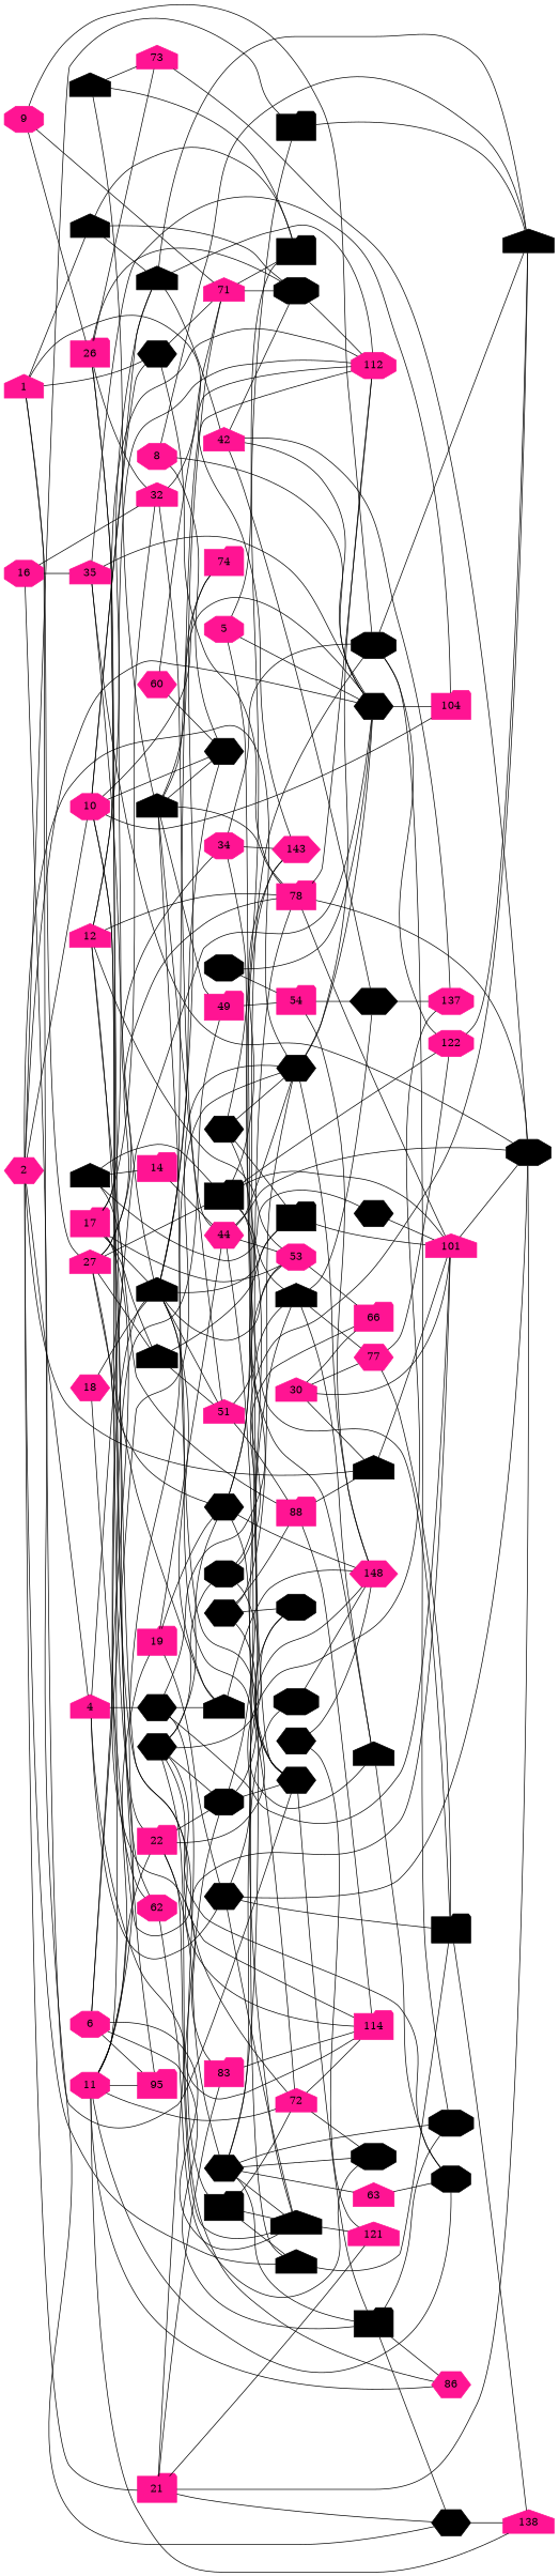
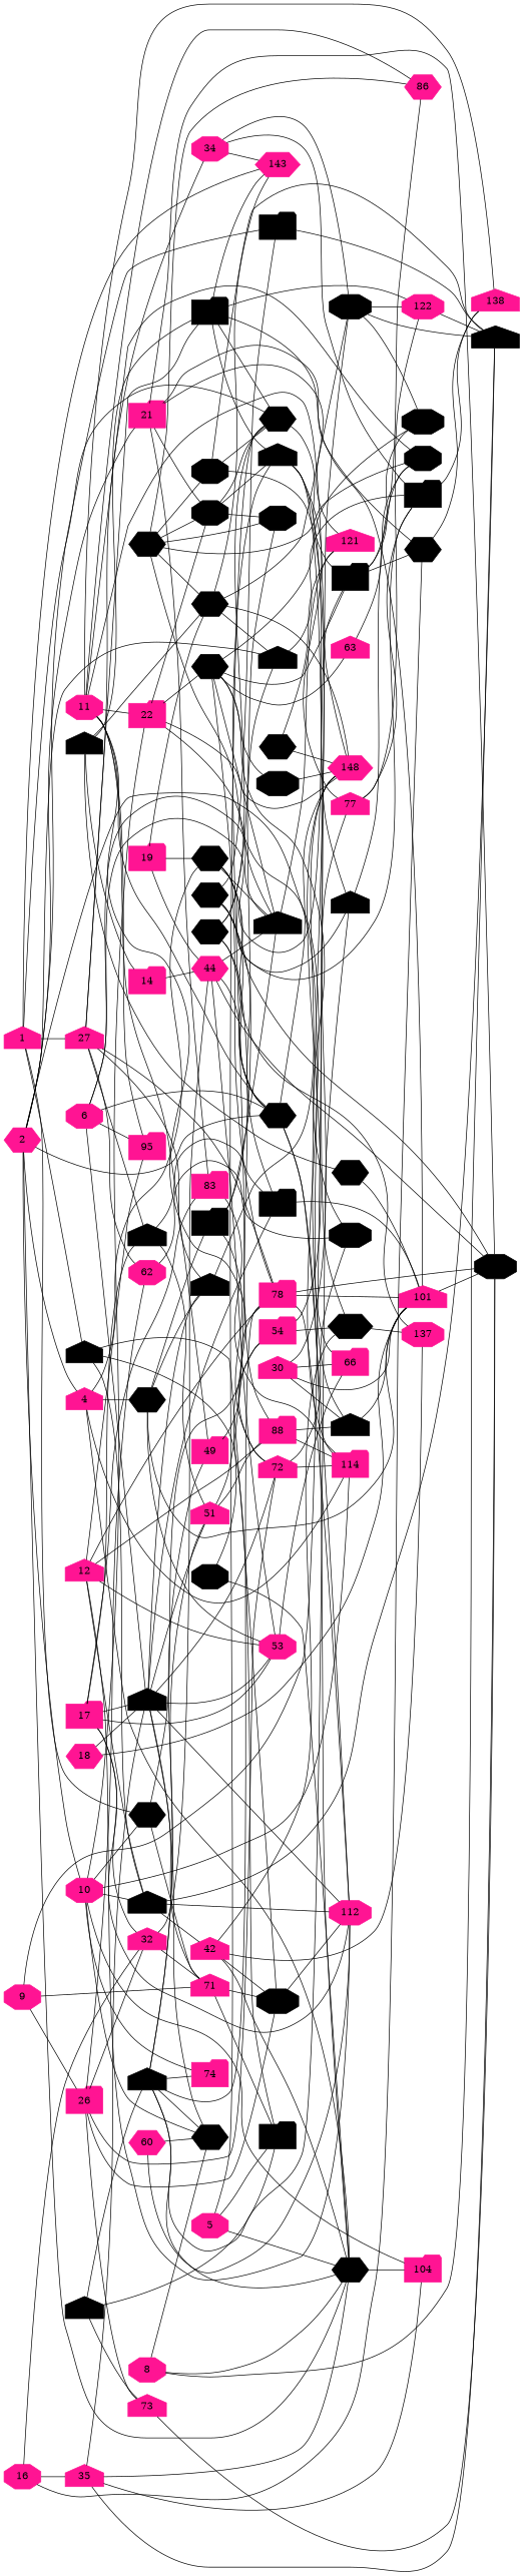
  graph {
    rankdir=LR
    node [color=deeppink shape=house style=filled]
    1 [super="+132"]
    7 [color=black]
    27 [super="+38"]
    31 [color=black shape=hexagon]
    76 [color=black shape=hexagon super="+116"]
    143 [shape=hexagon]
    130 [color=black shape=folder]
    15 [color=black super="+91"]
    107 [color=black shape=octagon super="+144"]
    37 [color=black shape=folder super="+68"]
    78 [shape=folder super="+105"]
    47 [color=black super="+141"]
    62 [shape=octagon]
    34 [shape=octagon super="+106"]
    65 [color=black super="+81"]
    71 [super="+129"]
    79 [color=black shape=folder]
    2 [shape=hexagon super="+147"]
    4 [super="+50"]
    10 [shape=octagon super="+40"]
    21 [shape=folder super="+140"]
    46 [color=black shape=hexagon super="+125"]
    67 [color=black]
    97 [color=black]
    98 [color=black shape=hexagon super="+115"]
    103 [color=black shape=folder]
    29 [color=black shape=hexagon]
    82 [color=black shape=hexagon super="+135"]
    114 [shape=folder super="+136"]
    92 [color=black shape=hexagon super="+118"]
    22 [shape=folder]
    74 [shape=folder]
    104 [shape=folder]
    80 [color=black shape=hexagon]
    83 [shape=folder]
    25 [color=black shape=octagon super="+75"]
    121
    134 [color=black shape=octagon super="+139"]
    112 [shape=octagon super="+133"]
    148 [shape=hexagon]
    123 [color=black shape=folder]
    101 [super="+120"]
    128 [color=black]
    3 [color=black]
    14 [shape=folder]
    52 [color=black shape=hexagon super="+131"]
    93 [color=black shape=hexagon]
    44 [shape=hexagon super="+117"]
    70 [color=black]
    122 [shape=octagon]
    102 [color=black shape=octagon]
    53 [shape=octagon super="+61"]
    57 [color=black shape=folder super="+59"]
    113 [color=black]
    137 [shape=octagon]
    5 [shape=octagon super="+13"]
    6 [shape=octagon super="+142"]
    48 [color=black super="+90"]
    95 [shape=folder]
    72 [super="+99"]
    51 [super="+89"]
    69 [color=black shape=folder]
    86 [shape=hexagon]
    108 [color=black shape=octagon]
    42
    8 [shape=octagon super="+33"]
    9 [shape=octagon super="+85"]
    26 [shape=folder super="+58"]
    32
    73
    56 [color=black shape=hexagon super="+111"]
    11 [shape=octagon super="+28"]
    19 [shape=folder]
    49 [shape=folder]
    94 [color=black shape=octagon super="+149"]
    138
    54 [shape=folder]
    124 [color=black shape=hexagon super="+145"]
    109 [color=black shape=octagon]
    12
    88 [shape=folder]
    66 [shape=folder]
    16 [shape=octagon]
    35 [super="+64"]
    17 [shape=folder super="+127"]
    18 [shape=hexagon]
    20 [color=black shape=hexagon super="+45"]
    24 [color=black shape=octagon]
    84 [color=black shape=octagon super="+96"]
    63
    126 [color=black shape=octagon]
    23 [color=black shape=octagon]
-   77 [shape=hexagon]
+   77
    87 [color=black]
    30 [super="+100"]
    36 [color=black shape=hexagon super="+119"]
    41 [color=black super="+110"]
    39 [color=black]
    43 [color=black shape=hexagon super="+146"]
    55 [color=black shape=hexagon]
    60 [shape=hexagon]
    1 -- 7
    1 -- 27
    1 -- 31
    1 -- 76
    1 -- 143
    7 -- 130
    7 -- 15
    7 -- 107
    27 -- 37 [weight=2]
    27 -- 78
    27 -- 47
    27 -- 62
    27 -- 34
    27 -- 65
    31 -- 78
    31 -- 71
    76 -- 79
    15 -- 112
    15 -- 128
    15 -- 42
    107 -- 112
    37 -- 76
    37 -- 143
    37 -- 101
    37 -- 70
    37 -- 122
    78 -- 134
    78 -- 112
    78 -- 101
    47 -- 51
    47 -- 69
    62 -- 109
    34 -- 143
    34 -- 123
    34 -- 102
    65 -- 148
    71 -- 130
    71 -- 107
    79 -- 80
    79 -- 86
    79 -- 108
    2 -- 4
    2 -- 10
    2 -- 21
    2 -- 46
    2 -- 67
    2 -- 97
    2 -- 98
    2 -- 103
    4 -- 98
    4 -- 29
    4 -- 82
    4 -- 114
    10 -- 31
    10 -- 15
    10 -- 114
    10 -- 92
    10 -- 22
    10 -- 74
    10 -- 104
    21 -- 80
    21 -- 83
    21 -- 25
    21 -- 121
    21 -- 134
    46 -- 98
    46 -- 112
    46 -- 148
    67 -- 123
    97 -- 101
    98 -- 104
    103 -- 128
    29 -- 65
    29 -- 101
    29 -- 53
    29 -- 57
    82 -- 134
    82 -- 123
    82 -- 113
    82 -- 137
    22 -- 25
    22 -- 148
    22 -- 113
    22 -- 56
    80 -- 138
    83 -- 114
    25 -- 76
    25 -- 70
    25 -- 84 [weight=2]
    123 -- 138
    101 -- 134
    3 -- 37
    3 -- 14
    3 -- 52
    3 -- 93
    14 -- 44
    52 -- 143
    52 -- 67
    52 -- 148
    52 -- 102
    93 -- 101
    44 -- 46
    44 -- 134
    44 -- 53
    44 -- 113
    70 -- 124
    70 -- 77
    70 -- 87
    122 -- 128
    102 -- 128
    102 -- 122
    102 -- 108
    53 -- 66
    57 -- 67
    57 -- 113
    57 -- 72
    113 -- 121
    5 -- 76
    5 -- 130
    5 -- 98
    6 -- 79
    6 -- 46
    6 -- 113
    6 -- 48
    6 -- 95
    48 -- 65 [weight=2]
    48 -- 71
    48 -- 92
    48 -- 112
    48 -- 53
    48 -- 72
    48 -- 51
    48 -- 69
    72 -- 114
    72 -- 109
    51 -- 70
    51 -- 88
    69 -- 101
    42 -- 107
    42 -- 98
    42 -- 137
    42 -- 124
    8 -- 98
    8 -- 92
    8 -- 128
    9 -- 71
    9 -- 102
    9 -- 26
    26 -- 107
    26 -- 62
    26 -- 72
    26 -- 32
    26 -- 73
    32 -- 71
    32 -- 44
    73 -- 134
    56 -- 78
    56 -- 79
    56 -- 113
    56 -- 108
    56 -- 109
    56 -- 63
    56 -- 126
    11 -- 46
    11 -- 22
    11 -- 95
    11 -- 72
    11 -- 86
-   11 -- 19
+   11 -- 148
    11 -- 49
    11 -- 94
    11 -- 138
    19 -- 82
    19 -- 52
    19 -- 44
    49 -- 54
    54 -- 148
    54 -- 124
    124 -- 137
    12 -- 15
    12 -- 78
    12 -- 112
    12 -- 53
    12 -- 95
    12 -- 88
    88 -- 97
    88 -- 114
    16 -- 80
    16 -- 32
    16 -- 35
    35 -- 98
    35 -- 104
    35 -- 134
    35 -- 48
    17 -- 47
    17 -- 83
    17 -- 112
    17 -- 53
    17 -- 48
    17 -- 32
    18 -- 101
    18 -- 48
    20 -- 114
    20 -- 25
    20 -- 52
    20 -- 86
    20 -- 94
    20 -- 24
    20 -- 84
    24 -- 76
    24 -- 128
    24 -- 66
    63 -- 94
    126 -- 148
    23 -- 98
    23 -- 54
    77 -- 123
    77 -- 122
    87 -- 94
    30 -- 97
    30 -- 101
    30 -- 66
    30 -- 77
    36 -- 76
    36 -- 46
    36 -- 88
    36 -- 84
    41 -- 78
    41 -- 98
    41 -- 92
    41 -- 74
    41 -- 51
    41 -- 49
    41 -- 87
    39 -- 130
    39 -- 73
    39 -- 41
    43 -- 46
    43 -- 103
    43 -- 69
    43 -- 87
    55 -- 121
    55 -- 148
    60 -- 92
    60 -- 112
  }
